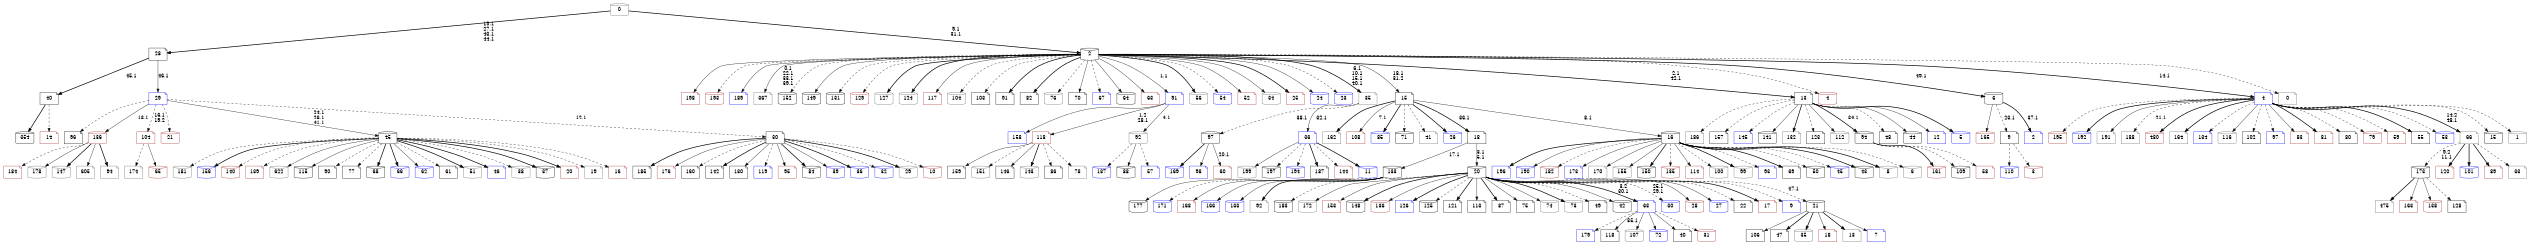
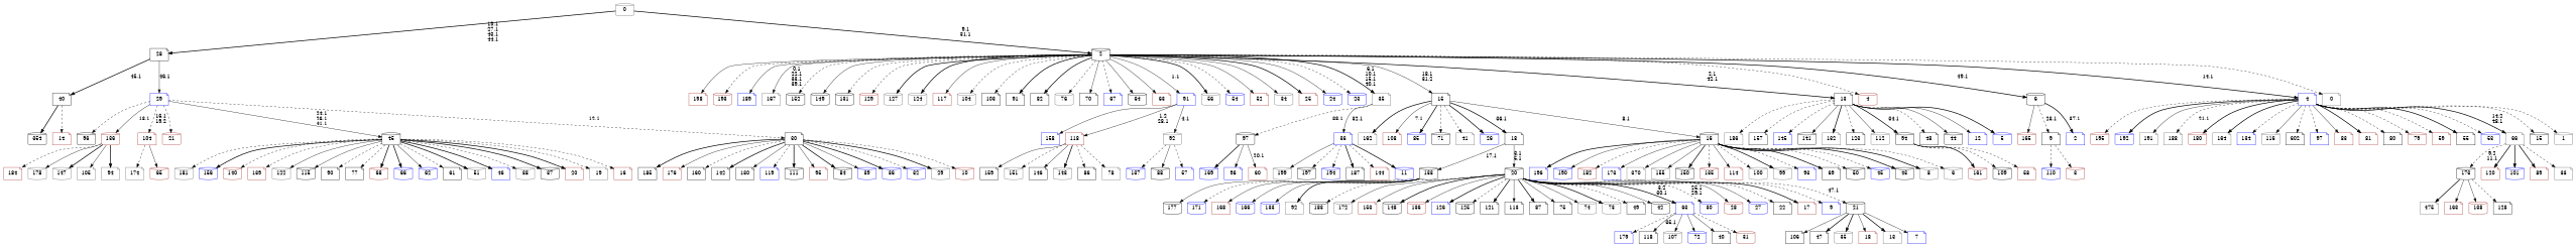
  digraph {
    node [color=black shape=cylinder]
    edge [style=dashed]
    n1 [color=gray40 label=199]
    n2 [color=brown label=198 shape=note]
    n3 [label=197]
    n4 [color=blue label=196 shape=note]
    n5 [color=brown label=195]
    n6 [color=blue label=194]
    n7 [color=brown label=193]
    n8 [color=blue label=192]
    n9 [color=gray40 label=191 shape=note]
    n10 [color=blue label=190]
    n11 [color=blue label=189 shape=note]
    n12 [color=gray40 label=188 shape=note]
    n13 [label=187 shape=note]
    n14 [color=gray40 label=186 shape=note]
    n15 [label=185 shape=note]
    n16 [color=brown label=184 shape=note]
    n17 [label=183]
    n18 [color=brown label=182]
    n19 [color=gray40 label=181]
-   n20 [color=brown label=480]
+   n20 [color=brown label=180]
    n21 [color=blue label=179 shape=note]
    n22 [color=gray40 label=178]
    n23 [label=177]
    n24 [color=brown label=176 shape=note]
    n25 [color=gray40 label=475 shape=note]
    n26 [color=gray40 label=174 shape=note]
    n27 [color=blue label=173 shape=note]
    n28 [color=gray40 label=172]
    n29 [color=blue label=171]
-   n30 [color=gray40 label=170 shape=note]
+   n30 [color=gray40 label=370 shape=note]
    n31 [color=blue label=169]
    n32 [color=brown label=168 shape=note]
-   n33 [color=gray40 label=367 shape=note]
+   n33 [color=gray40 label=167 shape=note]
    n34 [color=blue label=166]
    n35 [color=brown label=165]
    n36 [color=gray40 label=164 shape=note]
    n37 [color=brown label=163 shape=note]
    n38 [color=gray40 label=162 shape=note]
    n39 [color=brown label=161]
    n40 [label=160 shape=note]
    n41 [label=159 shape=note]
    n42 [color=blue label=158 shape=note]
    n43 [label=157 shape=note]
    n44 [color=blue label=156]
    n45 [color=gray40 label=155]
    n46 [label=354]
    n47 [color=brown label=153 shape=note]
    n48 [label=152]
    n49 [color=gray40 label=151]
    n50 [label=150]
    n51 [label=149]
    n52 [label=148]
    n53 [color=gray40 label=147]
    n54 [label=146 shape=note]
    n55 [color=blue label=145 shape=note]
    n56 [color=brown label=144 shape=note]
    n57 [color=gray40 label=143]
    n58 [label=142 shape=note]
    n59 [label=141]
    n60 [color=brown label=140]
    n61 [color=brown label=139 shape=note]
    n62 [color=brown label=138]
    n63 [color=blue label=137]
    n64 [color=brown label=136]
    n65 [color=brown label=135]
    n66 [color=blue label=134 shape=note]
    n67 [color=blue label=133]
    n68 [color=gray40 label=132 shape=note]
    n69 [label=131]
    n70 [label=130 shape=note]
    n71 [color=brown label=129]
    n72 [label=128 shape=note]
    173
    n74 [color=gray40 label=127]
    n75 [color=blue label=126 shape=note]
    n76 [label=125]
    n77 [color=gray40 label=124]
    n78 [label=123 shape=note]
-   n79 [color=gray40 label=622]
+   n79 [color=gray40 label=122]
    n80 [label=121 shape=note]
    n81 [color=brown label=120 shape=note]
    n82 [color=blue label=119 shape=note]
    n83 [label=118 shape=note]
    n84 [color=brown label=117 shape=note]
    n85 [color=gray40 label=116]
    n86 [label=115]
    n87 [color=brown label=114 shape=note]
    n88 [label=113 shape=note]
    n89 [color=gray40 label=112]
+   n90 [label=111]
    n91 [color=blue label=110]
    n92 [label=109]
    n93 [color=brown label=108 shape=note]
    n94 [color=gray40 label=107]
    n95 [label=106 shape=note]
-   n96 [color=gray40 label=605 shape=note]
+   n96 [color=gray40 label=105 shape=note]
    n97 [color=gray40 label=104]
    n98 [label=103 shape=note]
-   n99 [label=102 shape=note]
+   n99 [label=602 shape=note]
    n100 [color=blue label=101]
    n101 [color=gray40 label=100]
    n102 [color=gray40 label=99]
    n103 [color=blue label=98 shape=note]
    n104 [color=blue label=97 shape=note]
-   n105 [label=96 shape=note]
+   n105 [label=96]
    n106 [color=brown label=95 shape=note]
    n107 [color=gray40 label=94 shape=note]
    136 [color=brown]
    n109 [color=blue label=93 shape=note]
    n110 [color=gray40 label=92 shape=note]
    133
    n112 [label=91 shape=note]
    n113 [label=90 shape=note]
    n114 [color=brown label=89 shape=note]
    n115 [label=88]
    n116 [label=87 shape=note]
    n117 [label=86 shape=note]
    n118 [color=blue label=85]
    n119 [label=84]
    n120 [color=brown label=83 shape=note]
    n121 [label=82 shape=note]
    n122 [color=brown label=81 shape=note]
    n123 [label=80 shape=note]
    n124 [color=brown label=79]
    n125 [color=gray40 label=78 shape=note]
    118 [color=brown shape=note]
    n127 [label=77 shape=note]
    n128 [color=gray40 label=76]
    n129 [label=75 shape=note]
    n130 [color=gray40 label=74]
    n131 [color=gray40 label=73]
    n132 [color=blue label=72]
    n133 [label=71]
    n134 [label=70 shape=note]
    n135 [label=69 shape=note]
-   n136 [label=68]
+   n136 [color=brown label=68]
    n137 [color=blue label=67 shape=note]
    n138 [color=blue label=66]
    n139 [color=brown label=65]
    104 [color=brown shape=note]
    n141 [label=64]
    n142 [color=brown label=63 shape=note]
    n143 [color=blue label=62]
    n144 [label=61 shape=note]
    n145 [color=brown label=60 shape=note]
    97
    n147 [color=brown label=59 shape=note]
    n148 [color=brown label=58 shape=note]
    94
    n150 [color=blue label=57 shape=note]
    92 [color=gray40]
    91 [color=blue shape=note]
    n153 [color=gray40 label=56]
    n154 [label=55 shape=note]
    n155 [color=blue label=54]
    n156 [color=blue label=53]
    n157 [color=brown label=52 shape=note]
    n158 [color=gray40 label=51]
    n159 [label=50]
    n160 [label=49 shape=note]
    n161 [label=48 shape=note]
    n162 [label=47 shape=note]
    n163 [color=blue label=46 shape=note]
    n164 [color=blue label=45]
    n165 [label=44]
    n166 [label=43]
    n167 [label=42]
    n168 [color=gray40 label=41 shape=note]
    n169 [label=40 shape=note]
    n170 [color=blue label=39]
    n171 [color=gray40 label=38]
    n172 [label=37]
    n173 [color=blue label=36]
    n174 [color=gray40 label=35]
    n175 [color=gray40 label=34]
    n176 [color=gray40 label=33 shape=note]
    66 [color=gray40 shape=note]
    n178 [color=blue label=32]
    n179 [color=brown label=31]
    63 [color=blue shape=note]
    n181 [color=blue label=30]
    n182 [color=gray40 label=29]
    n183 [color=brown label=28]
    n184 [color=blue label=27]
    n185 [color=blue label=26]
    n186 [color=brown label=25 shape=note]
    n187 [color=blue label=24]
    n188 [color=blue label=23]
    n189 [label=22 shape=note]
    n190 [color=brown label=21]
    n191 [color=brown label=20 shape=note]
    n192 [color=gray40 label=19 shape=note]
    n193 [color=brown label=18 shape=note]
    n194 [color=brown label=17 shape=note]
    n195 [color=brown label=16 shape=note]
    45
    n197 [label=15]
    n198 [color=brown label=14 shape=note]
    40 [shape=note]
    n200 [color=gray40 label=13 shape=note]
    n201 [color=blue label=12 shape=note]
    n202 [color=blue label=11]
    36 [color=blue shape=note]
    35 [color=gray40 shape=note]
    n205 [color=brown label=10]
    30 [shape=note]
    29 [color=blue shape=note]
    28 [shape=note]
    n209 [color=blue label=9 shape=note]
    n210 [color=gray40 label=8]
    n211 [color=blue label=7 shape=note]
    21
    20
    18 [shape=note]
    n215 [color=gray40 label=6]
    16
    15 [shape=note]
    n218 [color=blue label=5]
    13 [shape=note]
    n220 [color=brown label=4]
    n221 [color=brown label=3]
    9 [shape=note]
    n223 [color=blue label=2 shape=note]
    6
    n225 [color=gray40 label=1]
    4 [color=blue shape=note]
    n227 [color=gray40 label=0 shape=note]
    2
    0 [color=gray40]
    173 -> n25 [style=bold]
    173 -> n37 [style=solid]
    173 -> n62 [style=solid]
    173 -> n72
    136 -> n16
    136 -> n22 [style=solid]
    136 -> n53 [style=bold]
    136 -> n96 [style=solid]
    136 -> n107 [style=bold]
    133 -> n23 [style=solid]
    133 -> n29
    133 -> n32 [style=solid]
    133 -> n34 [style=solid]
    133 -> n67 [style=solid]
    133 -> n110 [style=bold]
    118 -> n41 [style=solid]
    118 -> n49
    118 -> n54 [style=solid]
    118 -> n57 [style=bold]
    118 -> n117
    118 -> n125
    104 -> n26
    104 -> n139 [style=solid]
    97 -> n31 [style=bold]
    97 -> n103 [style=solid]
    97 -> n145 [label="20,1" style=solid]
    94 -> n39 [style=bold]
    94 -> n92
    94 -> n148
    92 -> n63
    92 -> n115 [style=solid]
    92 -> n150
    91 -> n42 [style=solid]
    91 -> 118 [label="1,2\n28,1" style=solid]
    91 -> 92 [label="4,1" style=solid]
    66 -> 173 [label="9,2\n11,1"]
    66 -> n81 [style=bold]
    66 -> n100 [style=bold]
    66 -> n114 [style=bold]
    66 -> n176
    63 -> n21
    63 -> n83 [label="35,1" style=solid]
    63 -> n94 [style=solid]
    63 -> n132 [style=solid]
    63 -> n169 [style=solid]
    63 -> n179
    45 -> n19
    45 -> n44 [style=bold]
    45 -> n60
    45 -> n61
    45 -> n79 [style=solid]
    45 -> n86 [style=solid]
    45 -> n113
    45 -> n127
    45 -> n136 [style=bold]
    45 -> n138 [style=bold]
    45 -> n143 [style=solid]
    45 -> n144
    45 -> n158 [style=bold]
    45 -> n163 [style=bold]
    45 -> n171
    45 -> n172 [style=bold]
    45 -> n191 [style=bold]
    45 -> n192
    45 -> n195
    40 -> n46 [style=bold]
    40 -> n198
    36 -> n1 [style=solid]
    36 -> n3
    36 -> n6
    36 -> n13 [style=bold]
    36 -> n56
    36 -> n202 [style=bold]
    35 -> 97 [label="38,1"]
    35 -> 36 [label="32,1" style=solid]
    30 -> n15 [style=bold]
    30 -> n24 [style=solid]
    30 -> n40
    30 -> n58 [style=bold]
    30 -> n70 [style=solid]
    30 -> n82
+   30 -> n90 [style=bold]
    30 -> n106 [style=solid]
    30 -> n119 [style=bold]
    30 -> n170 [style=solid]
    30 -> n173 [style=bold]
    30 -> n178
    30 -> n182 [style=bold]
    30 -> n205
    29 -> n105
    29 -> 136 [label="13,1" style=solid]
    29 -> 104 [label="16,1\n19,2"]
    29 -> n190
    29 -> 45 [label="24,1\n26,1\n41,1" style=solid]
    29 -> 30 [label="12,1"]
    28 -> 40 [label="45,1" style=bold]
    28 -> 29 [label="46,1" style=solid]
    21 -> n95 [style=solid]
    21 -> n162 [style=bold]
    21 -> n174 [style=bold]
    21 -> n193 [style=solid]
    21 -> n200 [style=bold]
    21 -> n211 [style=solid]
    20 -> n17
    20 -> n28 [style=solid]
    20 -> n47 [style=solid]
    20 -> n52 [style=bold]
    20 -> n64 [style=solid]
    20 -> n75 [style=bold]
    20 -> n76
    20 -> n80 [style=bold]
    20 -> n88 [style=solid]
    20 -> n116 [style=bold]
    20 -> n129 [style=solid]
    20 -> n130 [style=solid]
    20 -> n131 [style=bold]
    20 -> n160
    20 -> n167 [style=solid]
    20 -> 63 [label="3,2\n30,1" style=bold]
    20 -> n181 [label="25,1\n29,1"]
    20 -> n183 [style=solid]
    20 -> n184 [style=solid]
    20 -> n189
    20 -> n194 [style=bold]
    20 -> n209
    20 -> 21 [label="47,1"]
    18 -> 133 [label="17,1" style=solid]
    18 -> 20 [label="3,1\n5,1" style=solid]
    16 -> n4 [style=bold]
    16 -> n10 [style=solid]
    16 -> n18
    16 -> n27 [style=solid]
    16 -> n30 [style=solid]
    16 -> n45 [style=solid]
    16 -> n50 [style=bold]
    16 -> n65
    16 -> n87 [style=solid]
    16 -> n101
    16 -> n102 [style=bold]
    16 -> n109
    16 -> n135 [style=bold]
    16 -> n159
    16 -> n164
    16 -> n166 [style=bold]
    16 -> n210 [style=bold]
    16 -> n215
    15 -> n38 [style=bold]
    15 -> n93 [label="7,1" style=solid]
    15 -> n118 [style=bold]
    15 -> n133
    15 -> n168
    15 -> n185 [style=bold]
    15 -> 18 [label="36,1" style=bold]
    15 -> 16 [label="8,1" style=solid]
    13 -> n14
    13 -> n43
    13 -> n55
    13 -> n59 [style=solid]
    13 -> n68 [style=bold]
    13 -> n78
    13 -> n89 [style=solid]
    13 -> 94 [label="34,1" style=bold]
    13 -> n161
    13 -> n165 [style=solid]
    13 -> n201 [style=solid]
    13 -> n218 [style=bold]
    9 -> n91
    9 -> n221
    6 -> n35 [style=solid]
    6 -> 9 [label="23,1"]
    6 -> n223 [label="37,1" style=bold]
    4 -> n5
    4 -> n8 [style=bold]
    4 -> n9 [style=solid]
    4 -> n12 [label="21,1"]
    4 -> n20 [style=bold]
    4 -> n36 [style=bold]
    4 -> n66
    4 -> n85 [style=solid]
    4 -> n99
    4 -> n104
    4 -> n120 [style=solid]
    4 -> n122 [style=bold]
    4 -> n123
    4 -> n124
    4 -> n147
    4 -> n154 [style=bold]
    4 -> n156
    4 -> 66 [label="14,2\n48,1" style=bold]
    4 -> n197
    4 -> n225
    2 -> n2 [style=solid]
    2 -> n7
    2 -> n11 [style=solid]
    2 -> n33 [label="0,1\n22,1\n33,1\n39,1" style=solid]
    2 -> n48
    2 -> n51 [style=solid]
    2 -> n69
    2 -> n71
    2 -> n74 [style=bold]
    2 -> n77 [style=bold]
    2 -> n84 [style=solid]
    2 -> n97
    2 -> n98
    2 -> n112 [style=bold]
    2 -> n121 [style=bold]
    2 -> n128
    2 -> n134 [style=solid]
    2 -> n137
    2 -> n141 [style=solid]
    2 -> n142 [style=solid]
    2 -> 91 [label="1,1" style=solid]
    2 -> n153 [style=bold]
    2 -> n155
    2 -> n157 [style=solid]
    2 -> n175 [style=solid]
    2 -> n186 [style=bold]
    2 -> n187 [style=solid]
    2 -> n188
    2 -> 35 [label="6,1\n10,1\n15,1\n40,1" style=bold]
    2 -> 15 [label="18,1\n31,2" style=solid]
    2 -> 13 [label="2,1\n42,1" style=bold]
    2 -> n220
    2 -> 6 [label="49,1" style=bold]
    2 -> 4 [label="14,1" style=bold]
    2 -> n227
    0 -> 28 [label="19,1\n27,1\n43,1\n44,1" style=bold]
    0 -> 2 [label="9,1\n31,1" style=bold]
  }
